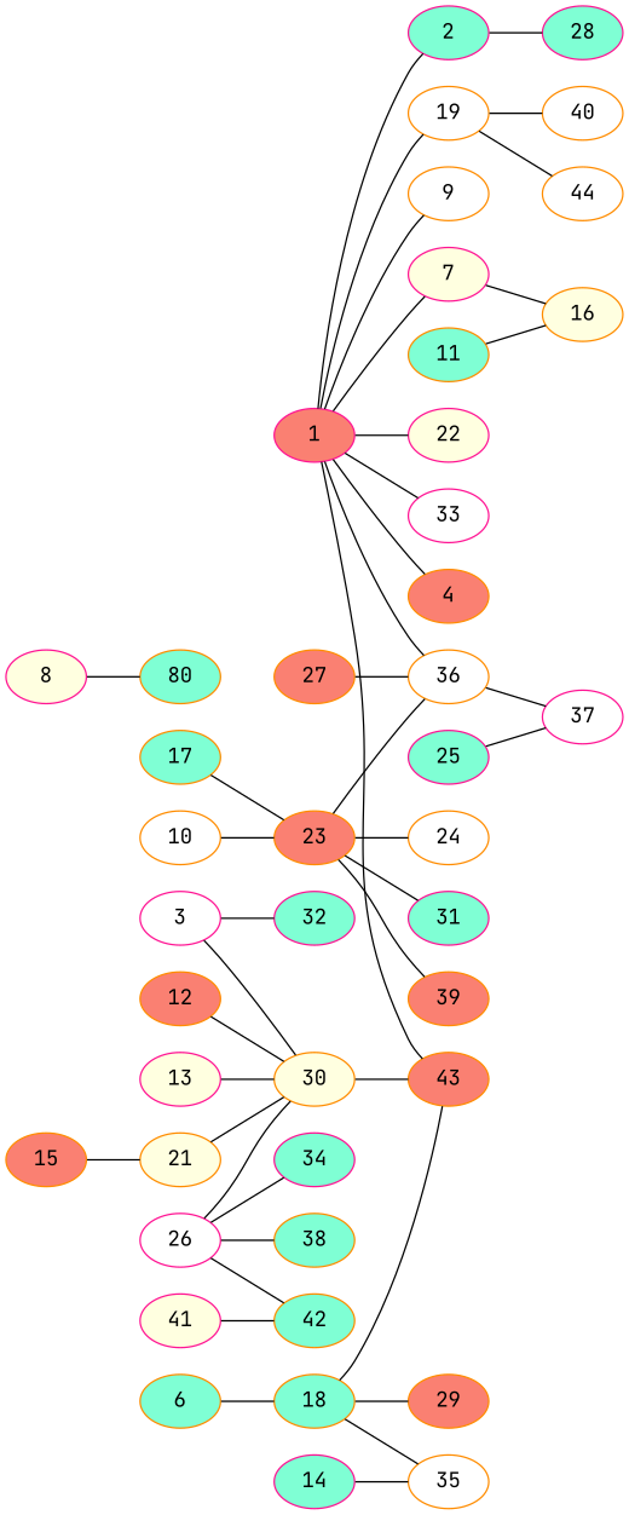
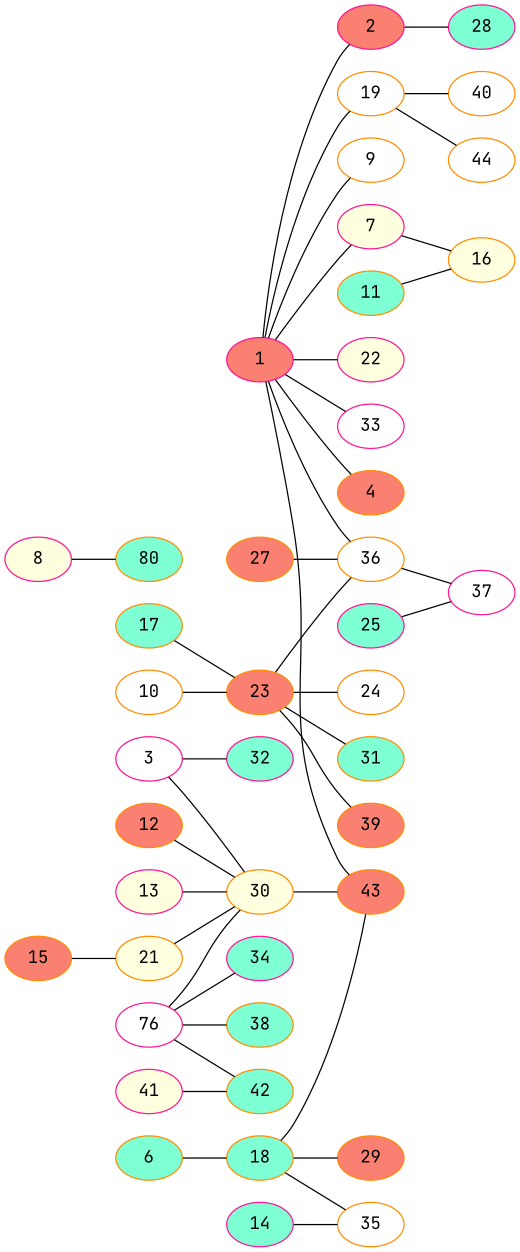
  graph {
    fontname="JetBrains Mono"
    rankdir=LR
    node [color=darkorange fillcolor=aquamarine fontname="JetBrains Mono" style=filled]
    edge [fontname="JetBrains Mono" weight=1.0]
    1 [color=deeppink fillcolor=salmon]
-   2 [color=deeppink]
+   2 [color=deeppink fillcolor=salmon]
    4 [fillcolor=salmon]
    7 [color=deeppink fillcolor=lightyellow]
    9 [fillcolor=white]
    19 [fillcolor=white]
    22 [color=deeppink fillcolor=lightyellow]
    33 [color=deeppink fillcolor=white]
    36 [fillcolor=white]
    43 [fillcolor=salmon]
    28 [color=deeppink]
    16 [fillcolor=lightyellow]
    40 [fillcolor=white]
    44 [fillcolor=white]
    37 [color=deeppink fillcolor=white]
    3 [color=deeppink fillcolor=white]
    30 [fillcolor=lightyellow]
    32 [color=deeppink]
    6
    18
    35 [fillcolor=white]
    29 [fillcolor=salmon]
    8 [color=deeppink fillcolor=lightyellow]
    n24 [label=80]
    10 [fillcolor=white]
    23 [fillcolor=salmon]
    24 [fillcolor=white]
-   31 [color=deeppink]
+   31
    39 [fillcolor=salmon]
    11
    12 [fillcolor=salmon]
    13 [color=deeppink fillcolor=lightyellow]
    14 [color=deeppink]
    15 [fillcolor=salmon]
    21 [fillcolor=lightyellow]
    17
    25 [color=deeppink]
-   26 [color=deeppink fillcolor=white]
+   26 [color=deeppink fillcolor=white label=76]
    34 [color=deeppink]
    38
    42
    27 [fillcolor=salmon]
    41 [color=deeppink fillcolor=lightyellow]
    1 -- 2
    1 -- 4
    1 -- 7
    1 -- 9
    1 -- 19
    1 -- 22
    1 -- 33
    1 -- 36
    1 -- 43
    2 -- 28
    7 -- 16
    19 -- 40
    19 -- 44
    36 -- 37
    3 -- 30
    3 -- 32
    30 -- 43
    6 -- 18
    18 -- 43
    18 -- 35
    18 -- 29
    8 -- n24
    10 -- 23
    23 -- 36
    23 -- 24
    23 -- 31
    23 -- 39
    11 -- 16
    12 -- 30
    13 -- 30
    14 -- 35
    15 -- 21
    21 -- 30
    17 -- 23
    25 -- 37
    26 -- 30
    26 -- 34
    26 -- 38
    26 -- 42
    27 -- 36
    41 -- 42
  }
